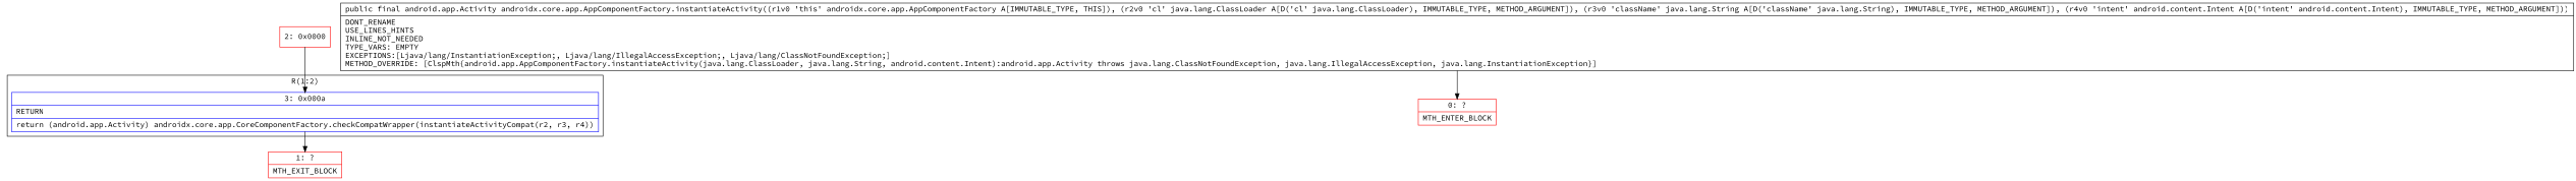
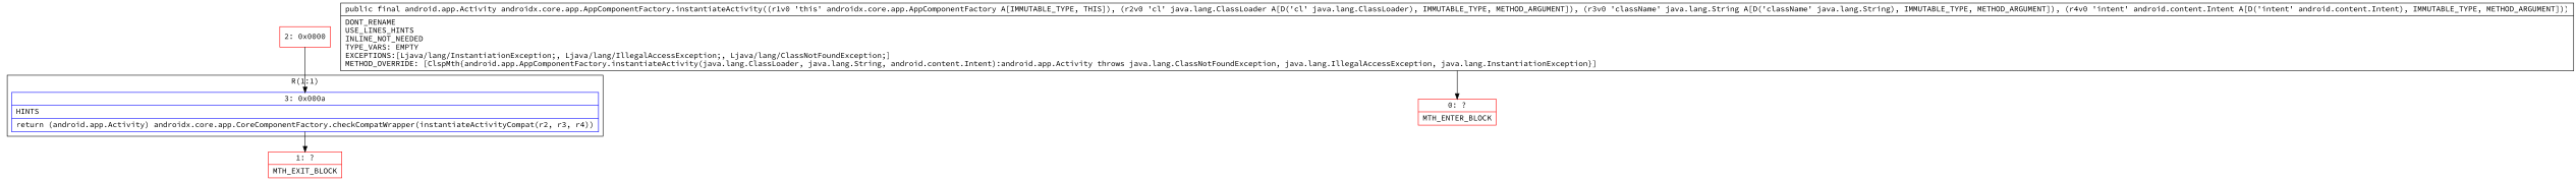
  digraph {
    fontname="Source Code Pro"
    node [color=red fontname="Source Code Pro" shape=record]
    edge [fontname="Source Code Pro"]
-   n1 [color=blue label="{3\:\ 0x000a|RETURN\l|return (android.app.Activity) androidx.core.app.CoreComponentFactory.checkCompatWrapper(instantiateActivityCompat(r2, r3, r4))\l}"]
+   n1 [color=blue label="{3\:\ 0x000a|HINTS\l|return (android.app.Activity) androidx.core.app.CoreComponentFactory.checkCompatWrapper(instantiateActivityCompat(r2, r3, r4))\l}"]
    n2 [label="{1\:\ ?|MTH_EXIT_BLOCK\l}"]
    n3 [label="{0\:\ ?|MTH_ENTER_BLOCK\l}"]
    n4 [label="{2\:\ 0x0000}"]
    n5 [label="{public final android.app.Activity androidx.core.app.AppComponentFactory.instantiateActivity((r1v0 'this' androidx.core.app.AppComponentFactory A[IMMUTABLE_TYPE, THIS]), (r2v0 'cl' java.lang.ClassLoader A[D('cl' java.lang.ClassLoader), IMMUTABLE_TYPE, METHOD_ARGUMENT]), (r3v0 'className' java.lang.String A[D('className' java.lang.String), IMMUTABLE_TYPE, METHOD_ARGUMENT]), (r4v0 'intent' android.content.Intent A[D('intent' android.content.Intent), IMMUTABLE_TYPE, METHOD_ARGUMENT]))  | DONT_RENAME\lUSE_LINES_HINTS\lINLINE_NOT_NEEDED\lTYPE_VARS: EMPTY\lEXCEPTIONS:[Ljava\/lang\/InstantiationException;, Ljava\/lang\/IllegalAccessException;, Ljava\/lang\/ClassNotFoundException;]\lMETHOD_OVERRIDE: [ClspMth\{android.app.AppComponentFactory.instantiateActivity(java.lang.ClassLoader, java.lang.String, android.content.Intent):android.app.Activity throws java.lang.ClassNotFoundException, java.lang.IllegalAccessException, java.lang.InstantiationException\}]\l}" color=""]
    subgraph cluster_1 {
-     label="R(1:2)"
+     label="R(1:1)"
      n1
    }
    n1 -> n2
    n4 -> n1
    n5 -> n3
  }
